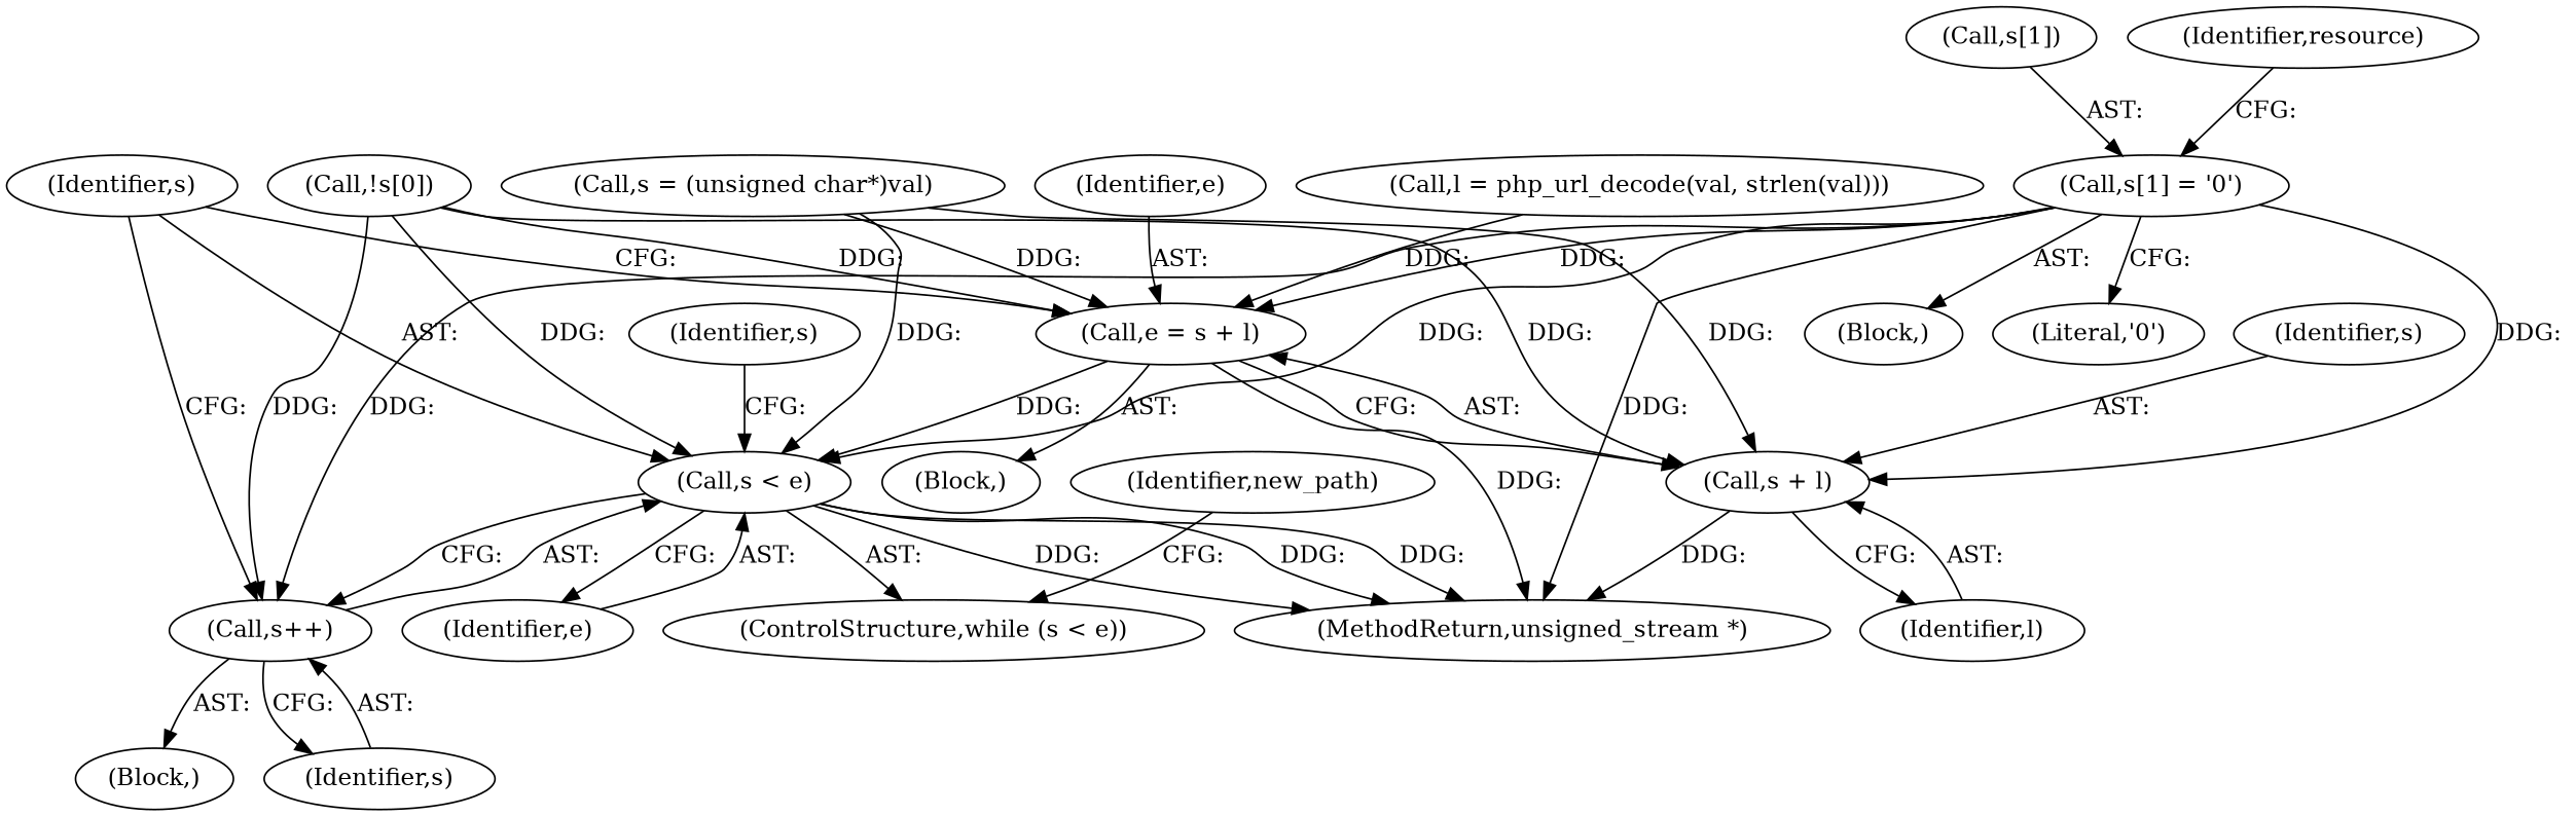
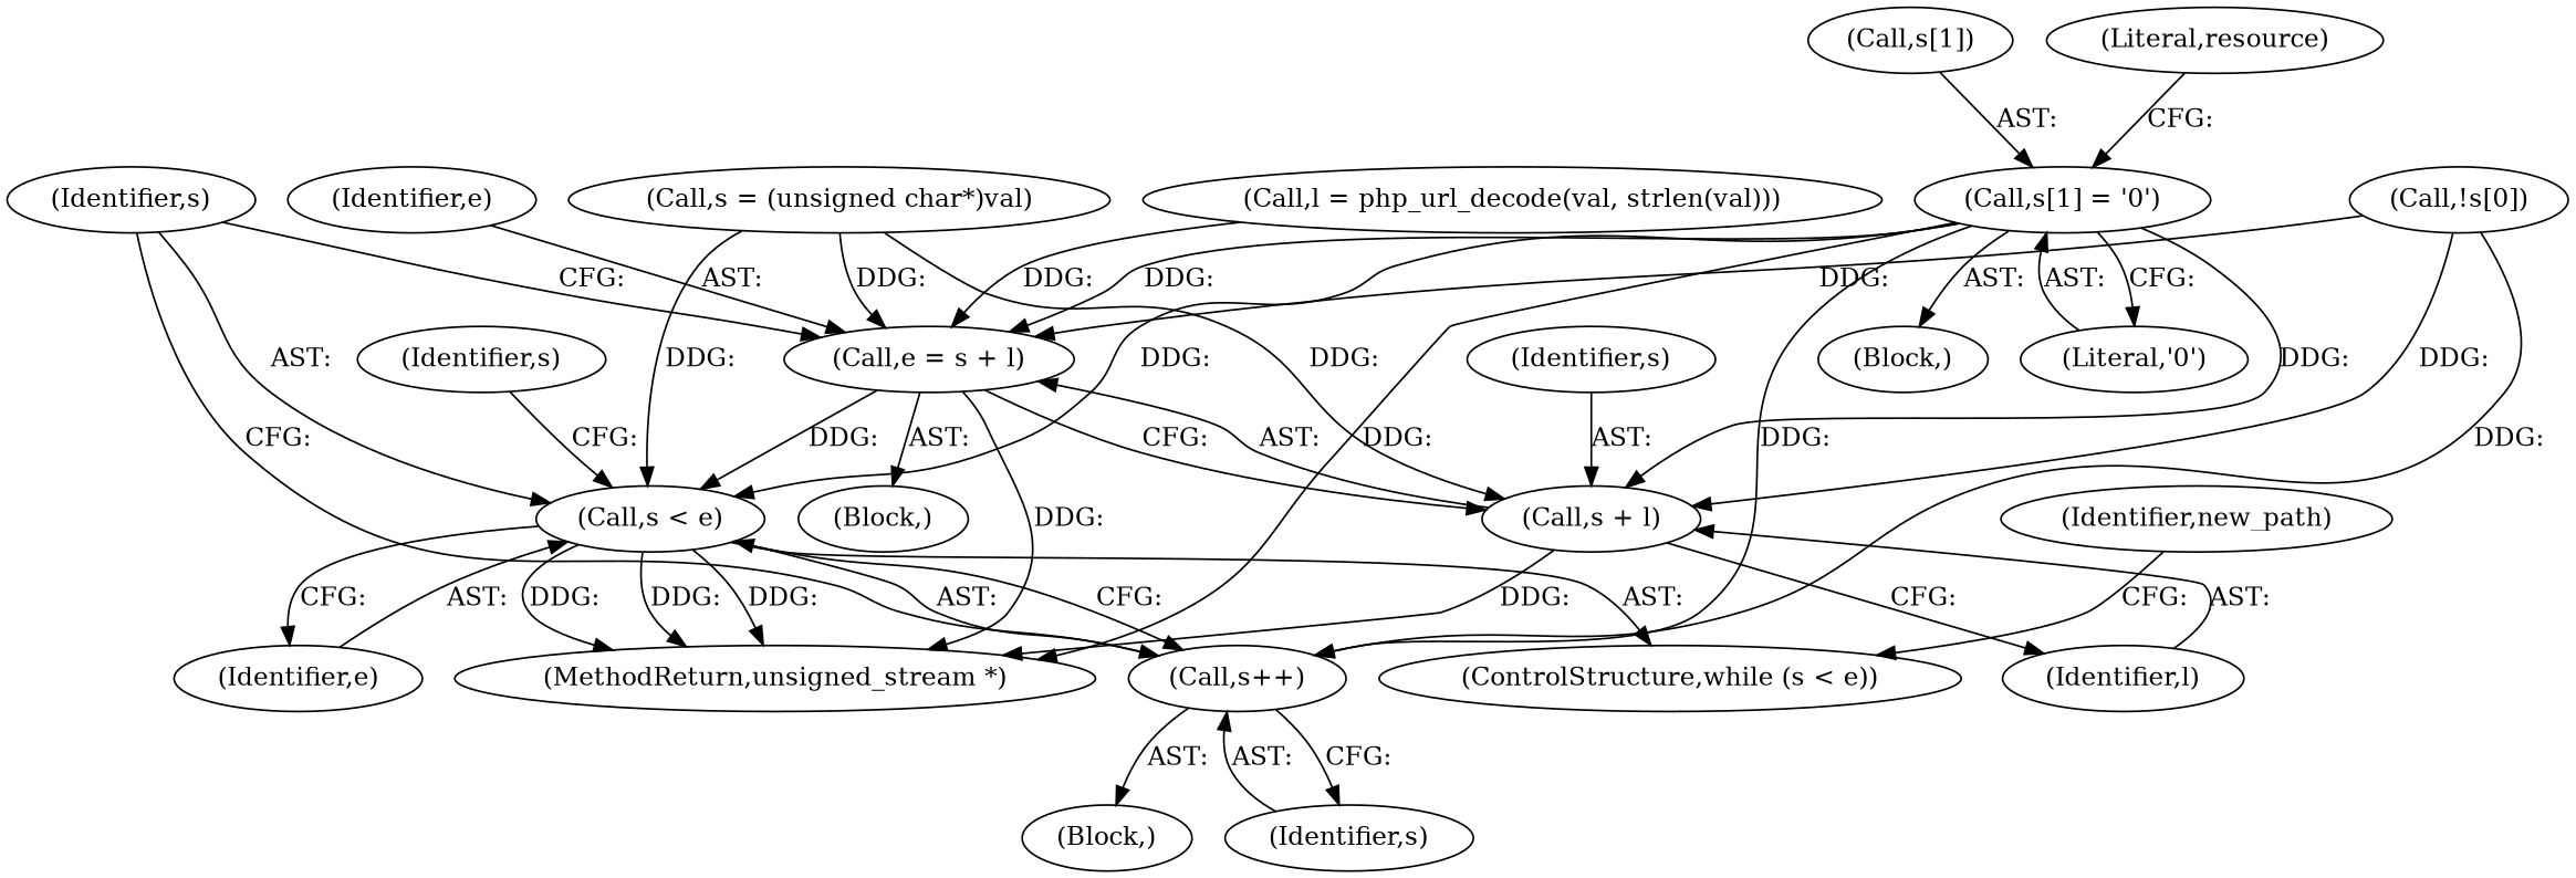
  digraph {
    n1 [label="(Call,s[1] = '\0')"]
    n2 [label="(Call,e = s + l)"]
    n3 [label="(Call,s < e)"]
    n4 [label="(Call,s++)"]
    n5 [label="(Call,s + l)"]
    n6 [label="(Block,)"]
    n7 [label="(Literal,'\0')"]
    n8 [label="(MethodReturn,unsigned_stream *)"]
    n9 [label="(Block,)"]
    n10 [label="(Identifier,e)"]
    n11 [label="(ControlStructure,while (s < e))"]
    n12 [label="(Block,)"]
    n13 [label="(Identifier,s)"]
    n14 [label="(Identifier,l)"]
    n15 [label="(Identifier,s)"]
    n16 [label="(Identifier,e)"]
    n17 [label="(Call,s[1])"]
-   n18 [label="(Identifier,resource)"]
+   n18 [label="(Literal,resource)"]
    n19 [label="(Identifier,s)"]
    n20 [label="(Call,l = php_url_decode(val, strlen(val)))"]
    n21 [label="(Call,s = (unsigned char*)val)"]
    n22 [label="(Identifier,s)"]
    n23 [label="(Call,!s[0])"]
    n24 [label="(Identifier,new_path)"]
    n1 -> n2 [label="DDG: "]
    n1 -> n3 [label="DDG: "]
    n1 -> n4 [label="DDG: "]
    n1 -> n5 [label="DDG: "]
    n1 -> n6 [label="AST: "]
    n1 -> n7 [label="CFG: "]
    n1 -> n8 [label="DDG: "]
    n2 -> n3 [label="DDG: "]
    n2 -> n5 [label="CFG: "]
    n2 -> n8 [label="DDG: "]
    n2 -> n9 [label="AST: "]
    n3 -> n4 [label="CFG: "]
    n3 -> n8 [label="DDG: "]
    n3 -> n8 [label="DDG: "]
    n3 -> n8 [label="DDG: "]
    n3 -> n10 [label="CFG: "]
    n3 -> n11 [label="AST: "]
    n4 -> n3 [label="AST: "]
    n4 -> n12 [label="AST: "]
    n4 -> n13 [label="CFG: "]
    n5 -> n2 [label="AST: "]
    n5 -> n8 [label="DDG: "]
    n5 -> n14 [label="CFG: "]
+   n7 -> n1 [label="AST: "]
    n10 -> n3 [label="AST: "]
    n13 -> n4 [label="AST: "]
    n14 -> n5 [label="AST: "]
    n15 -> n3 [label="CFG: "]
    n16 -> n2 [label="AST: "]
    n17 -> n1 [label="AST: "]
    n18 -> n1 [label="CFG: "]
    n19 -> n2 [label="CFG: "]
    n19 -> n3 [label="AST: "]
    n19 -> n4 [label="CFG: "]
    n20 -> n2 [label="DDG: "]
    n21 -> n2 [label="DDG: "]
    n21 -> n3 [label="DDG: "]
    n21 -> n5 [label="DDG: "]
    n22 -> n5 [label="AST: "]
    n23 -> n2 [label="DDG: "]
-   n23 -> n3 [label="DDG: "]
    n23 -> n4 [label="DDG: "]
    n23 -> n5 [label="DDG: "]
    n24 -> n11 [label="CFG: "]
  }
